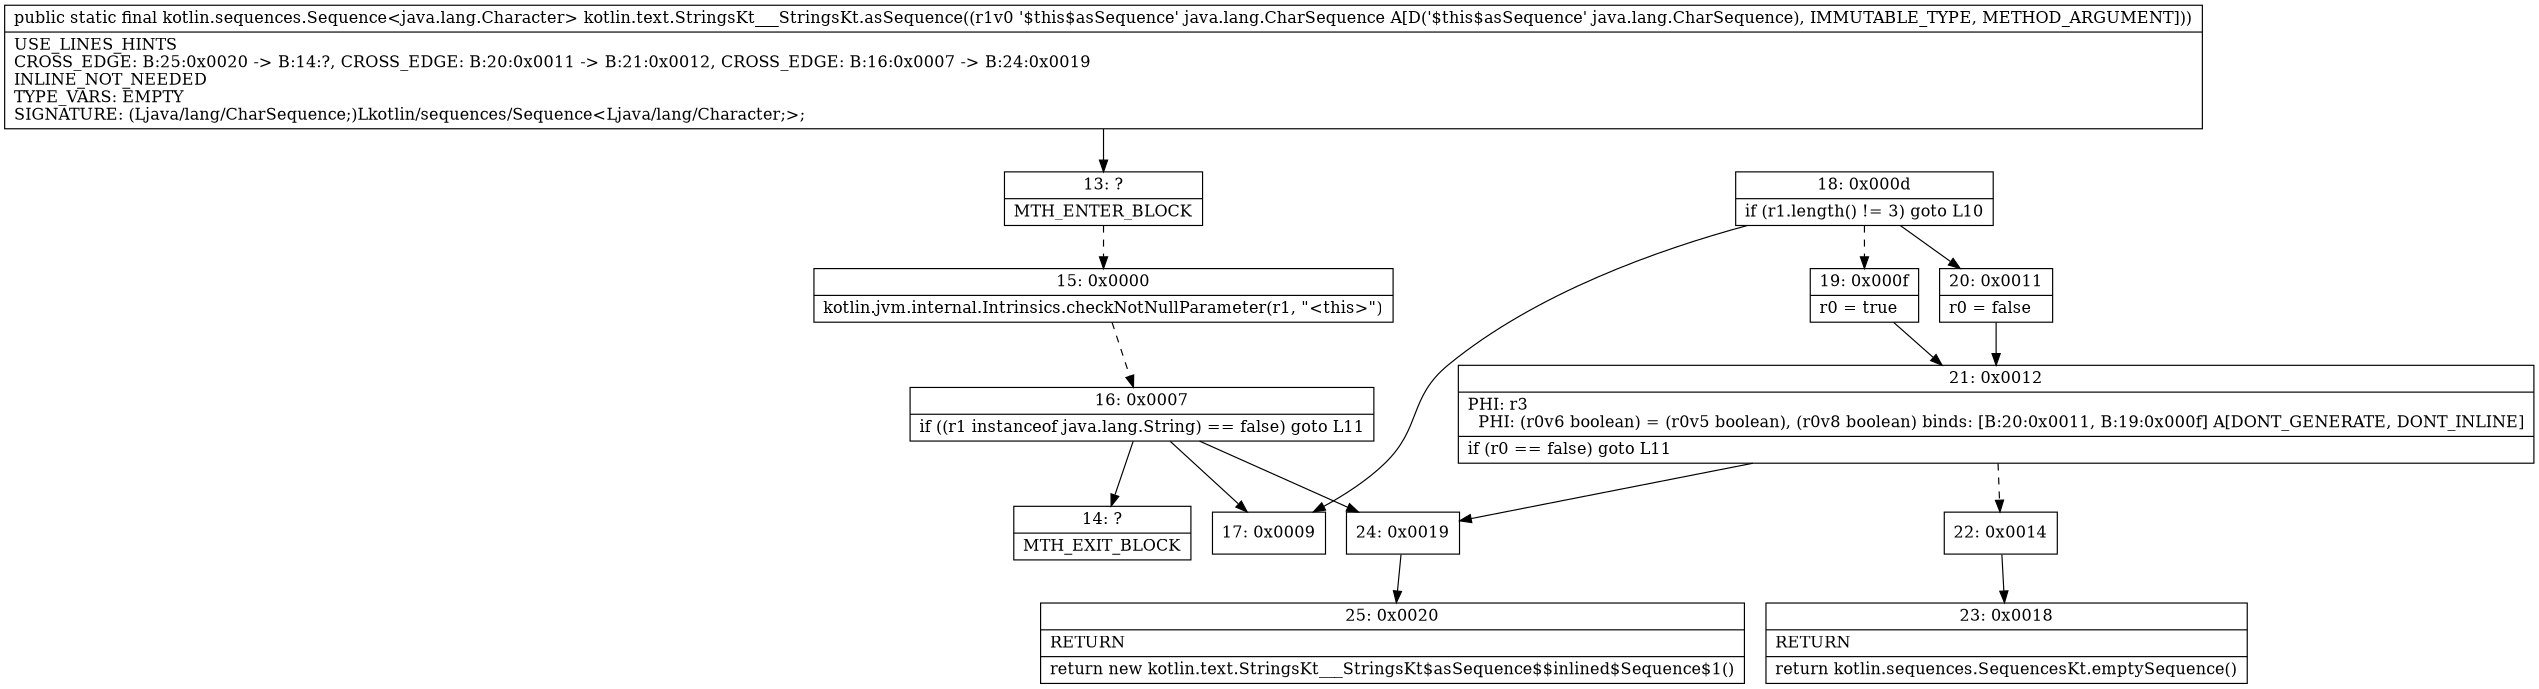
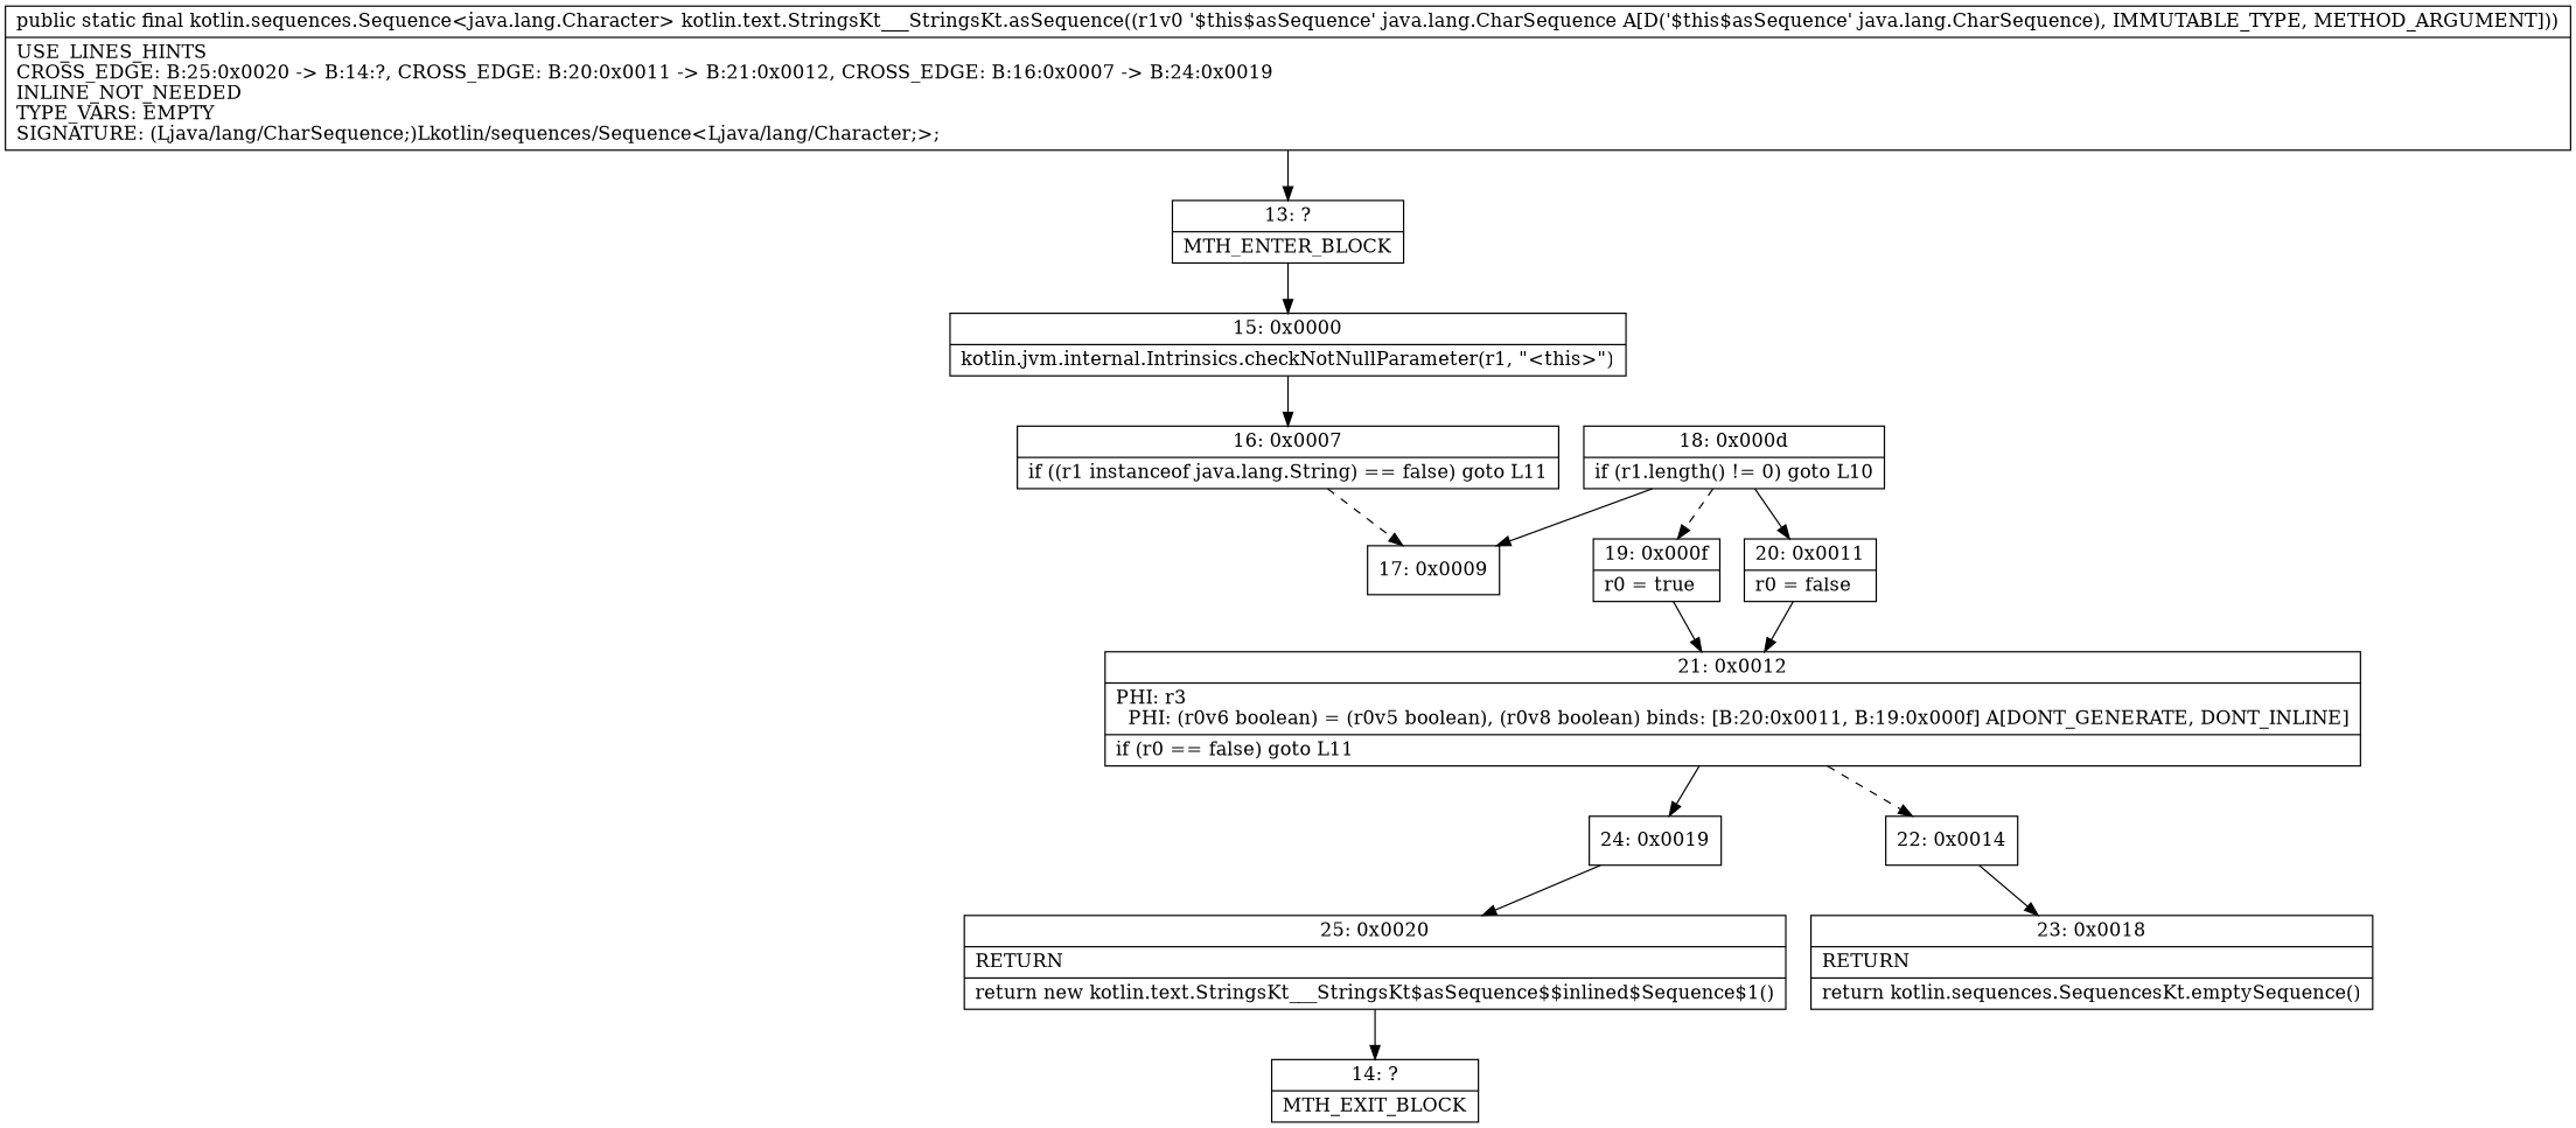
  digraph {
    node [shape=record]
    n1 [label="{13\:\ ?|MTH_ENTER_BLOCK\l}"]
    n2 [label="{15\:\ 0x0000|kotlin.jvm.internal.Intrinsics.checkNotNullParameter(r1, \"\<this\>\")\l}"]
    n3 [label="{16\:\ 0x0007|if ((r1 instanceof java.lang.String) == false) goto L11\l}"]
    n4 [label="{17\:\ 0x0009}"]
    n5 [label="{24\:\ 0x0019}"]
    n6 [label="{25\:\ 0x0020|RETURN\l|return new kotlin.text.StringsKt___StringsKt$asSequence$$inlined$Sequence$1()\l}"]
-   n7 [label="{18\:\ 0x000d|if (r1.length() != 3) goto L10\l}"]
+   n7 [label="{18\:\ 0x000d|if (r1.length() != 0) goto L10\l}"]
    n8 [label="{19\:\ 0x000f|r0 = true\l}"]
    n9 [label="{20\:\ 0x0011|r0 = false\l}"]
    n10 [label="{21\:\ 0x0012|PHI: r3 \l  PHI: (r0v6 boolean) = (r0v5 boolean), (r0v8 boolean) binds: [B:20:0x0011, B:19:0x000f] A[DONT_GENERATE, DONT_INLINE]\l|if (r0 == false) goto L11\l}"]
    n11 [label="{22\:\ 0x0014}"]
    n12 [label="{23\:\ 0x0018|RETURN\l|return kotlin.sequences.SequencesKt.emptySequence()\l}"]
    n13 [label="{14\:\ ?|MTH_EXIT_BLOCK\l}"]
    n14 [label="{public static final kotlin.sequences.Sequence\<java.lang.Character\> kotlin.text.StringsKt___StringsKt.asSequence((r1v0 '$this$asSequence' java.lang.CharSequence A[D('$this$asSequence' java.lang.CharSequence), IMMUTABLE_TYPE, METHOD_ARGUMENT]))  | USE_LINES_HINTS\lCROSS_EDGE: B:25:0x0020 \-\> B:14:?, CROSS_EDGE: B:20:0x0011 \-\> B:21:0x0012, CROSS_EDGE: B:16:0x0007 \-\> B:24:0x0019\lINLINE_NOT_NEEDED\lTYPE_VARS: EMPTY\lSIGNATURE: (Ljava\/lang\/CharSequence;)Lkotlin\/sequences\/Sequence\<Ljava\/lang\/Character;\>;\l}"]
-   n1 -> n2 [style=dashed]
-   n2 -> n3 [style=dashed]
-   n3 -> n4 [style=solid]
-   n3 -> n5
+   n1 -> n2
+   n2 -> n3
+   n3 -> n4 [style=dashed]
    n5 -> n6
-   n3 -> n13
+   n6 -> n13
    n7 -> n4
    n7 -> n8 [style=dashed]
    n7 -> n9
    n8 -> n10
    n9 -> n10
    n10 -> n5
    n10 -> n11 [style=dashed]
    n11 -> n12
    n14 -> n1
  }
